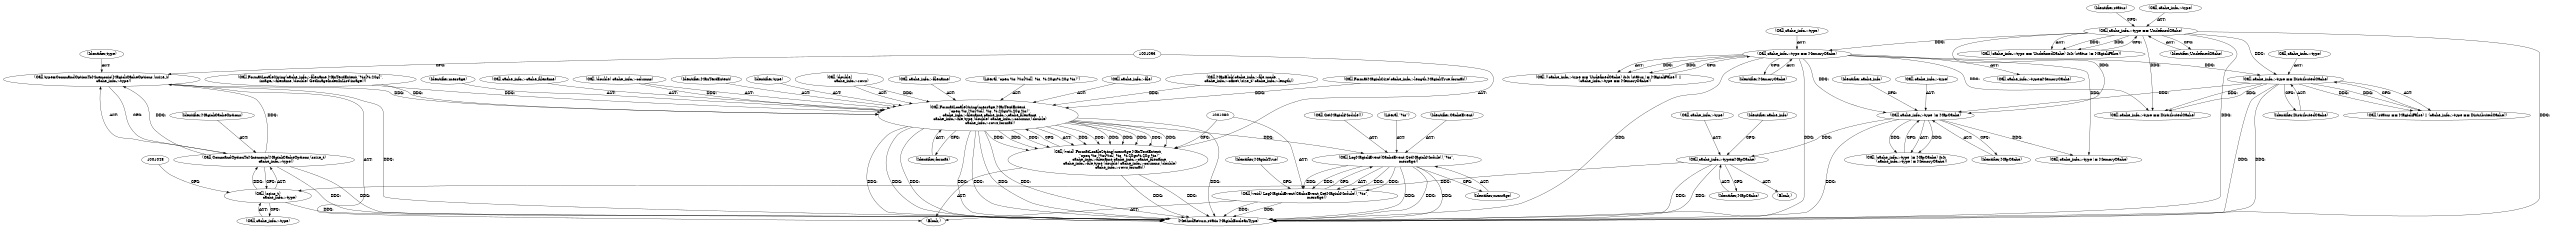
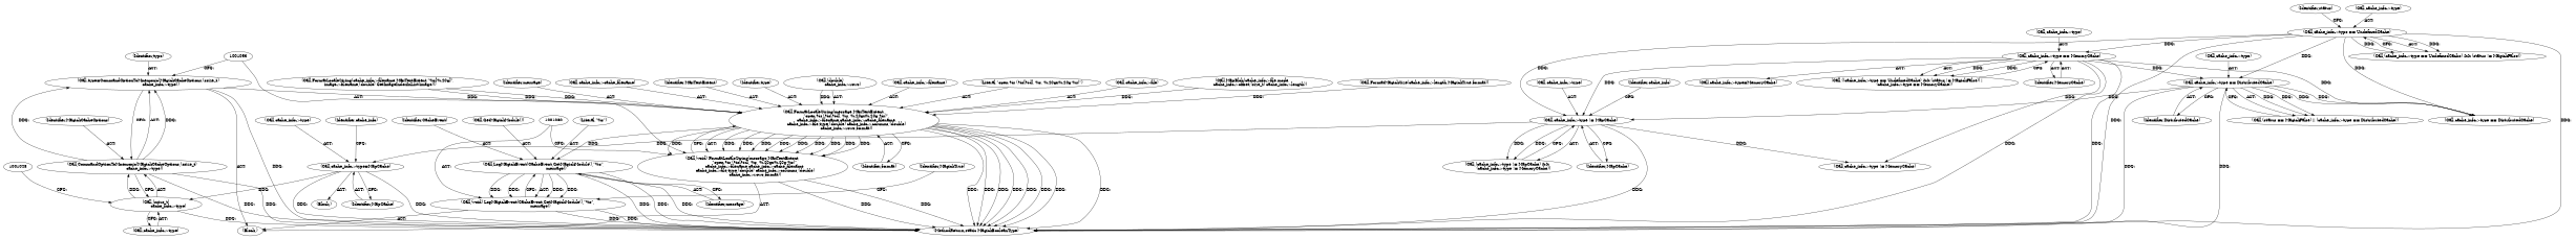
  digraph {
    n1 [label="(Call,type=CommandOptionToMnemonic(MagickCacheOptions,(ssize_t)\n                    cache_info->type))"]
    n2 [label="(Call,CommandOptionToMnemonic(MagickCacheOptions,(ssize_t)\n                    cache_info->type))"]
    n3 [label="(Call,FormatLocaleString(message,MaxTextExtent,\n                    \"open %s (%s[%d], %s, %.20gx%.20g %s)\",\n                    cache_info->filename,cache_info->cache_filename,\n                    cache_info->file,type,(double) cache_info->columns,(double)\n                    cache_info->rows,format))"]
    n4 [label="(Block,)"]
    n5 [label="(MethodReturn,static MagickBooleanType)"]
    n6 [label="(Call,(ssize_t)\n                    cache_info->type)"]
    n7 [label="(Call,(void) FormatLocaleString(message,MaxTextExtent,\n                    \"open %s (%s[%d], %s, %.20gx%.20g %s)\",\n                    cache_info->filename,cache_info->cache_filename,\n                    cache_info->file,type,(double) cache_info->columns,(double)\n                    cache_info->rows,format))"]
    n8 [label="(Call,LogMagickEvent(CacheEvent,GetMagickModule(),\"%s\",\n                    message))"]
    n9 [label="(Identifier,format)"]
    n10 [label="(Call,cache_info->type)"]
    n11 [label="(Call,cache_info->type=MapCache)"]
    n12 [label="(Block,)"]
    n13 [label="(Identifier,MapCache)"]
    n14 [label="(Call,cache_info->type != MapCache)"]
    n15 [label="(Call,cache_info->type != MemoryCache)"]
    n16 [label="(Call,(cache_info->type != MapCache) &&\n          (cache_info->type != MemoryCache))"]
    n17 [label="(Identifier,MapCache)"]
    n18 [label="(Call,cache_info->type == MemoryCache)"]
    n19 [label="(Call,cache_info->type == DistributedCache)"]
    n20 [label="(Call,cache_info->type == DistributedCache)"]
    n21 [label="(Call,cache_info->type=MemoryCache)"]
    n22 [label="(Call,((cache_info->type == UndefinedCache) && (status != MagickFalse)) ||\n           (cache_info->type == MemoryCache))"]
    n23 [label="(Identifier,MemoryCache)"]
    n24 [label="(Call,(status == MagickFalse) || (cache_info->type == DistributedCache))"]
    n25 [label="(Identifier,DistributedCache)"]
    n26 [label="(Call,cache_info->type == UndefinedCache)"]
    n27 [label="(Call,(cache_info->type == UndefinedCache) && (status != MagickFalse))"]
-   n28 [label="(Identifier,UndefinedCache)"]
    n29 [label="(Call,(void) LogMagickEvent(CacheEvent,GetMagickModule(),\"%s\",\n                    message))"]
    n30 [label="(Identifier,message)"]
    n31 [label="(Identifier,status)"]
    n32 [label="(Call,cache_info->type)"]
    n33 [label="(Call,FormatLocaleString(cache_info->filename,MaxTextExtent,\"%s[%.20g]\",\n    image->filename,(double) GetImageIndexInList(image)))"]
    n34 [label="(Identifier,message)"]
    n35 [label="(Identifier,MagickTrue)"]
    n36 [label="(Call,cache_info->type)"]
    n37 [label="(Identifier,CacheEvent)"]
    n38 [label="(Identifier,cache_info)"]
    n39 [label="(Call,cache_info->cache_filename)"]
    n40 [label="(Identifier,MagickCacheOptions)"]
    n41 [label="(Identifier,MaxTextExtent)"]
    n42 [label="(Call,GetMagickModule())"]
    n43 [label="(Identifier,type)"]
    n44 [label="(Identifier,type)"]
    n45 [label="(Call,cache_info->type)"]
    n46 [label="(Identifier,cache_info)"]
    n47 [label="(Call,(double)\n                    cache_info->rows)"]
    n48 [label="(Call,cache_info->filename)"]
    n49 [label="(Literal,\"open %s (%s[%d], %s, %.20gx%.20g %s)\")"]
    n50 [label="(Call,cache_info->type)"]
    n51 [label="(Literal,\"%s\")"]
    n52 [label="(Call,cache_info->file)"]
-   n53 [label="(Call,(double) cache_info->columns)"]
    n54 [label="(Call,MapBlob(cache_info->file,mode,\n            cache_info->offset,(size_t) cache_info->length))"]
    n55 [label="(Call,FormatMagickSize(cache_info->length,MagickTrue,format))"]
    n56 [label="(Call,cache_info->type)"]
    1001053
    1001048
    1001080
    n1 -> n2 [label="CFG: "]
    n1 -> n3 [label="DDG: "]
    n1 -> n4 [label="AST: "]
    n1 -> n5 [label="DDG: "]
    n2 -> n1 [label="AST: "]
    n2 -> n1 [label="DDG: "]
    n2 -> n1 [label="DDG: "]
    n2 -> n5 [label="DDG: "]
    n2 -> n5 [label="DDG: "]
    n2 -> n6 [label="CFG: "]
    n3 -> n5 [label="DDG: "]
    n3 -> n5 [label="DDG: "]
    n3 -> n5 [label="DDG: "]
    n3 -> n5 [label="DDG: "]
    n3 -> n5 [label="DDG: "]
    n3 -> n5 [label="DDG: "]
    n3 -> n5 [label="DDG: "]
    n3 -> n5 [label="DDG: "]
    n3 -> n7 [label="AST: "]
    n3 -> n7 [label="DDG: "]
    n3 -> n7 [label="DDG: "]
    n3 -> n7 [label="DDG: "]
    n3 -> n7 [label="DDG: "]
    n3 -> n7 [label="DDG: "]
    n3 -> n7 [label="DDG: "]
    n3 -> n7 [label="DDG: "]
    n3 -> n7 [label="DDG: "]
    n3 -> n7 [label="DDG: "]
    n3 -> n7 [label="DDG: "]
    n3 -> n8 [label="DDG: "]
    n3 -> n9 [label="CFG: "]
    n6 -> n2 [label="AST: "]
    n6 -> n2 [label="DDG: "]
    n6 -> n5 [label="DDG: "]
    n6 -> n10 [label="CFG: "]
    n7 -> n3 [label="CFG: "]
    n7 -> n4 [label="AST: "]
    n7 -> n5 [label="DDG: "]
    n7 -> n5 [label="DDG: "]
    n8 -> n5 [label="DDG: "]
    n8 -> n5 [label="DDG: "]
    n8 -> n5 [label="DDG: "]
    n8 -> n29 [label="AST: "]
    n8 -> n29 [label="DDG: "]
    n8 -> n29 [label="DDG: "]
    n8 -> n29 [label="DDG: "]
    n8 -> n29 [label="DDG: "]
    n8 -> n30 [label="CFG: "]
    n9 -> n3 [label="AST: "]
    n10 -> n6 [label="AST: "]
    n11 -> n5 [label="DDG: "]
    n11 -> n5 [label="DDG: "]
    n11 -> n6 [label="DDG: "]
    n11 -> n12 [label="AST: "]
    n11 -> n13 [label="CFG: "]
    n13 -> n11 [label="AST: "]
    n14 -> n5 [label="DDG: "]
    n14 -> n11 [label="DDG: "]
    n14 -> n15 [label="DDG: "]
    n14 -> n16 [label="AST: "]
    n14 -> n16 [label="DDG: "]
    n14 -> n16 [label="DDG: "]
    n14 -> n17 [label="CFG: "]
    n16 -> n14 [label="CFG: "]
    n17 -> n14 [label="AST: "]
    n18 -> n5 [label="DDG: "]
    n18 -> n5 [label="DDG: "]
    n18 -> n14 [label="DDG: "]
    n18 -> n15 [label="DDG: "]
    n18 -> n19 [label="DDG: "]
    n18 -> n20 [label="DDG: "]
    n18 -> n21 [label="AST: "]
    n18 -> n22 [label="AST: "]
    n18 -> n22 [label="DDG: "]
    n18 -> n22 [label="DDG: "]
-   n18 -> n23 [label="CFG: "]
+   n18 -> n23 [label="AST: "]
    n19 -> n5 [label="DDG: "]
    n19 -> n5 [label="DDG: "]
    n19 -> n14 [label="DDG: "]
    n19 -> n20 [label="DDG: "]
    n19 -> n20 [label="DDG: "]
    n19 -> n24 [label="AST: "]
    n19 -> n24 [label="DDG: "]
    n19 -> n24 [label="DDG: "]
    n19 -> n25 [label="CFG: "]
    n22 -> n18 [label="CFG: "]
    n23 -> n18 [label="AST: "]
    n24 -> n19 [label="CFG: "]
    n25 -> n19 [label="AST: "]
    n26 -> n5 [label="DDG: "]
    n26 -> n5 [label="DDG: "]
    n26 -> n14 [label="DDG: "]
    n26 -> n18 [label="DDG: "]
    n26 -> n19 [label="DDG: "]
    n26 -> n20 [label="DDG: "]
    n26 -> n27 [label="AST: "]
    n26 -> n27 [label="DDG: "]
    n26 -> n27 [label="DDG: "]
-   n26 -> n28 [label="CFG: "]
    n27 -> n26 [label="CFG: "]
-   n28 -> n26 [label="AST: "]
    n29 -> n4 [label="AST: "]
    n29 -> n5 [label="DDG: "]
    n29 -> n5 [label="DDG: "]
    n29 -> n8 [label="CFG: "]
    n30 -> n8 [label="AST: "]
    n31 -> n26 [label="CFG: "]
    n32 -> n11 [label="AST: "]
    n33 -> n3 [label="DDG: "]
    n33 -> n3 [label="DDG: "]
    n34 -> n3 [label="AST: "]
    n35 -> n29 [label="CFG: "]
    n36 -> n14 [label="AST: "]
    n37 -> n8 [label="AST: "]
    n38 -> n11 [label="CFG: "]
    n39 -> n3 [label="AST: "]
    n40 -> n2 [label="AST: "]
    n41 -> n3 [label="AST: "]
    n42 -> n8 [label="AST: "]
    n43 -> n1 [label="AST: "]
    n44 -> n3 [label="AST: "]
    n45 -> n26 [label="AST: "]
    n46 -> n14 [label="CFG: "]
    n47 -> n3 [label="AST: "]
    n47 -> n3 [label="DDG: "]
    n48 -> n3 [label="AST: "]
    n49 -> n3 [label="AST: "]
    n50 -> n18 [label="AST: "]
    n51 -> n8 [label="AST: "]
    n52 -> n3 [label="AST: "]
-   n53 -> n3 [label="AST: "]
-   n53 -> n3 [label="DDG: "]
    n54 -> n3 [label="DDG: "]
    n55 -> n3 [label="DDG: "]
    n56 -> n19 [label="AST: "]
    1001053 -> n1 [label="CFG: "]
    1001053 -> n7 [label="AST: "]
    1001048 -> n6 [label="CFG: "]
    1001080 -> n7 [label="CFG: "]
    1001080 -> n29 [label="AST: "]
  }
